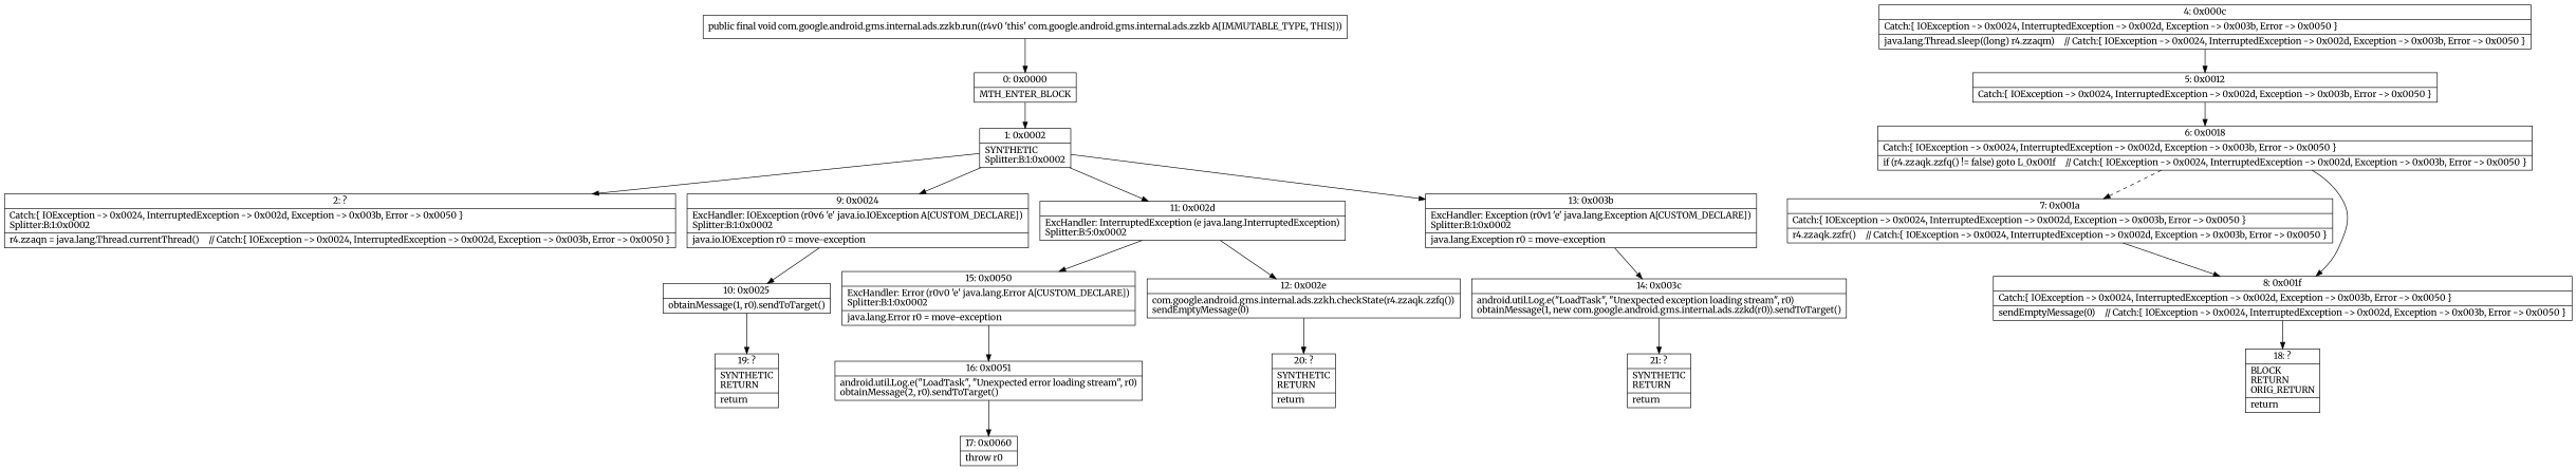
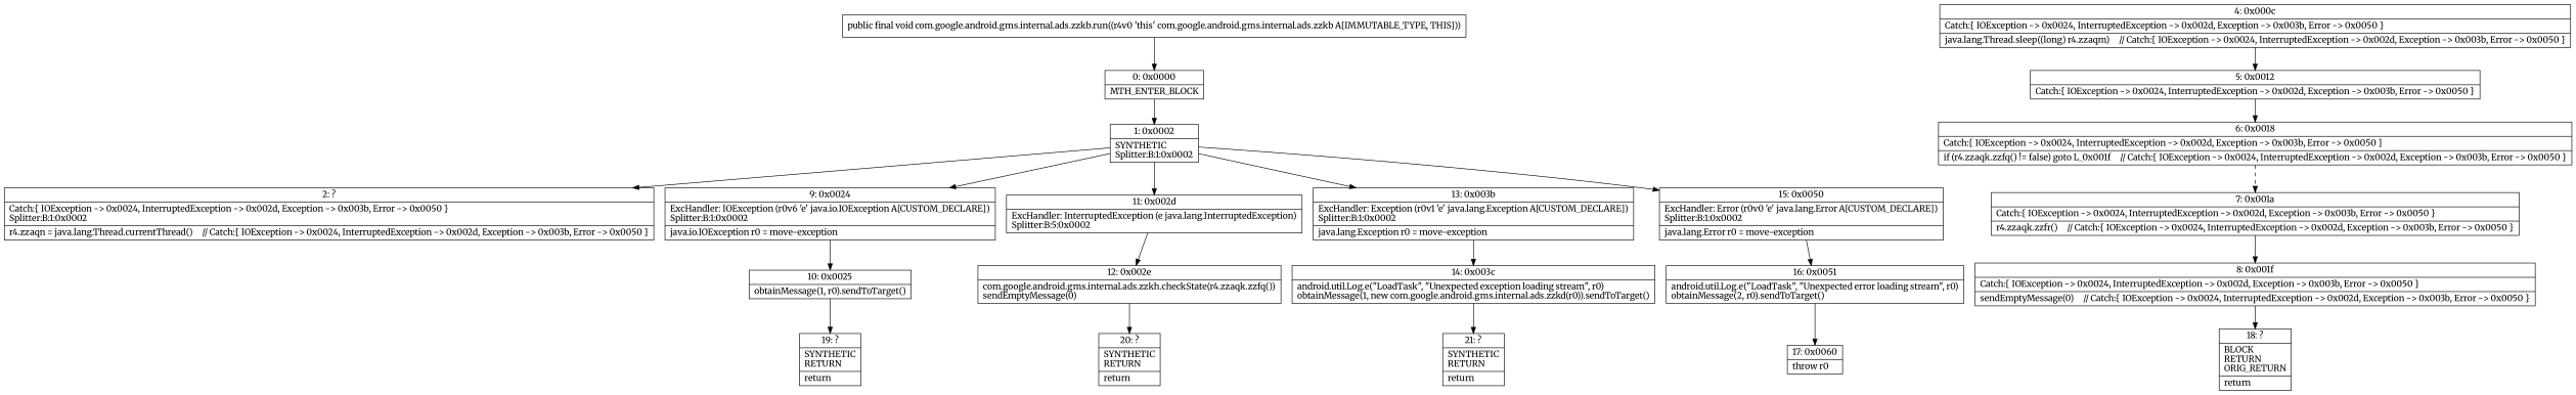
  digraph {
    fontname=Merriweather
    node [fontname=Merriweather shape=record]
    edge [fontname=Merriweather]
    n1 [label="{0\:\ 0x0000|MTH_ENTER_BLOCK\l}"]
    n2 [label="{1\:\ 0x0002|SYNTHETIC\lSplitter:B:1:0x0002\l}"]
    n3 [label="{2\:\ ?|Catch:\{ IOException \-\> 0x0024, InterruptedException \-\> 0x002d, Exception \-\> 0x003b, Error \-\> 0x0050 \}\lSplitter:B:1:0x0002\l|r4.zzaqn = java.lang.Thread.currentThread()     \/\/ Catch:\{ IOException \-\> 0x0024, InterruptedException \-\> 0x002d, Exception \-\> 0x003b, Error \-\> 0x0050 \}\l}"]
    n4 [label="{9\:\ 0x0024|ExcHandler: IOException (r0v6 'e' java.io.IOException A[CUSTOM_DECLARE])\lSplitter:B:1:0x0002\l|java.io.IOException r0 = move\-exception\l}"]
    n5 [label="{11\:\ 0x002d|ExcHandler: InterruptedException (e java.lang.InterruptedException)\lSplitter:B:5:0x0002\l}"]
    n6 [label="{13\:\ 0x003b|ExcHandler: Exception (r0v1 'e' java.lang.Exception A[CUSTOM_DECLARE])\lSplitter:B:1:0x0002\l|java.lang.Exception r0 = move\-exception\l}"]
    n7 [label="{15\:\ 0x0050|ExcHandler: Error (r0v0 'e' java.lang.Error A[CUSTOM_DECLARE])\lSplitter:B:1:0x0002\l|java.lang.Error r0 = move\-exception\l}"]
    n8 [label="{10\:\ 0x0025|obtainMessage(1, r0).sendToTarget()\l}"]
    n9 [label="{12\:\ 0x002e|com.google.android.gms.internal.ads.zzkh.checkState(r4.zzaqk.zzfq())\lsendEmptyMessage(0)\l}"]
    n10 [label="{14\:\ 0x003c|android.util.Log.e(\"LoadTask\", \"Unexpected exception loading stream\", r0)\lobtainMessage(1, new com.google.android.gms.internal.ads.zzkd(r0)).sendToTarget()\l}"]
    n11 [label="{16\:\ 0x0051|android.util.Log.e(\"LoadTask\", \"Unexpected error loading stream\", r0)\lobtainMessage(2, r0).sendToTarget()\l}"]
    n12 [label="{4\:\ 0x000c|Catch:\{ IOException \-\> 0x0024, InterruptedException \-\> 0x002d, Exception \-\> 0x003b, Error \-\> 0x0050 \}\l|java.lang.Thread.sleep((long) r4.zzaqm)     \/\/ Catch:\{ IOException \-\> 0x0024, InterruptedException \-\> 0x002d, Exception \-\> 0x003b, Error \-\> 0x0050 \}\l}"]
    n13 [label="{5\:\ 0x0012|Catch:\{ IOException \-\> 0x0024, InterruptedException \-\> 0x002d, Exception \-\> 0x003b, Error \-\> 0x0050 \}\l}"]
    n14 [label="{6\:\ 0x0018|Catch:\{ IOException \-\> 0x0024, InterruptedException \-\> 0x002d, Exception \-\> 0x003b, Error \-\> 0x0050 \}\l|if (r4.zzaqk.zzfq() != false) goto L_0x001f     \/\/ Catch:\{ IOException \-\> 0x0024, InterruptedException \-\> 0x002d, Exception \-\> 0x003b, Error \-\> 0x0050 \}\l}"]
    n15 [label="{7\:\ 0x001a|Catch:\{ IOException \-\> 0x0024, InterruptedException \-\> 0x002d, Exception \-\> 0x003b, Error \-\> 0x0050 \}\l|r4.zzaqk.zzfr()     \/\/ Catch:\{ IOException \-\> 0x0024, InterruptedException \-\> 0x002d, Exception \-\> 0x003b, Error \-\> 0x0050 \}\l}"]
    n16 [label="{8\:\ 0x001f|Catch:\{ IOException \-\> 0x0024, InterruptedException \-\> 0x002d, Exception \-\> 0x003b, Error \-\> 0x0050 \}\l|sendEmptyMessage(0)     \/\/ Catch:\{ IOException \-\> 0x0024, InterruptedException \-\> 0x002d, Exception \-\> 0x003b, Error \-\> 0x0050 \}\l}"]
    n17 [label="{18\:\ ?|BLOCK\lRETURN\lORIG_RETURN\l|return\l}"]
    n18 [label="{19\:\ ?|SYNTHETIC\lRETURN\l|return\l}"]
    n19 [label="{20\:\ ?|SYNTHETIC\lRETURN\l|return\l}"]
    n20 [label="{21\:\ ?|SYNTHETIC\lRETURN\l|return\l}"]
    n21 [label="{17\:\ 0x0060|throw r0\l}"]
    n22 [label="{public final void com.google.android.gms.internal.ads.zzkb.run((r4v0 'this' com.google.android.gms.internal.ads.zzkb A[IMMUTABLE_TYPE, THIS])) }"]
    n1 -> n2
    n2 -> n3
    n2 -> n4
    n2 -> n5
    n2 -> n6
-   n5 -> n7
+   n2 -> n7
    n4 -> n8
    n5 -> n9
    n6 -> n10
    n7 -> n11
    n8 -> n18
    n9 -> n19
    n10 -> n20
    n11 -> n21
    n12 -> n13
    n13 -> n14
    n14 -> n15 [style=dashed]
-   n14 -> n16
    n15 -> n16
    n16 -> n17
    n22 -> n1
  }
